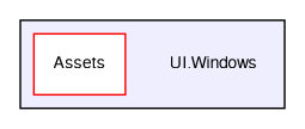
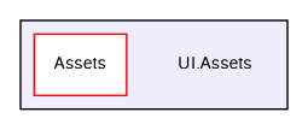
  digraph {
    compound=true
    node [fontname=FreeSans fontsize=10]
-   n1 [label="UI.Windows" shape=plaintext]
+   n1 [label="UI.Assets" shape=plaintext]
    n2 [color=red fillcolor=white label=Assets shape=box style=filled]
    subgraph cluster_1 {
      bgcolor="#eeeeff"
      pencolor=black
      n1
      n2
    }
  }
